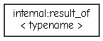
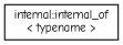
  digraph {
    rankdir=LR
    fontname="Comic Neue"
-   n1 [color=black fillcolor=white fontname="Comic Neue" fontsize=10 height=0.2 label="internal::result_of\l\< typename \>" shape=box style=filled width=0.4]
+   n1 [color=black fillcolor=white fontname="Comic Neue" fontsize=10 height=0.2 label="internal::internal_of\l\< typename \>" shape=box style=filled width=0.4]
  }
